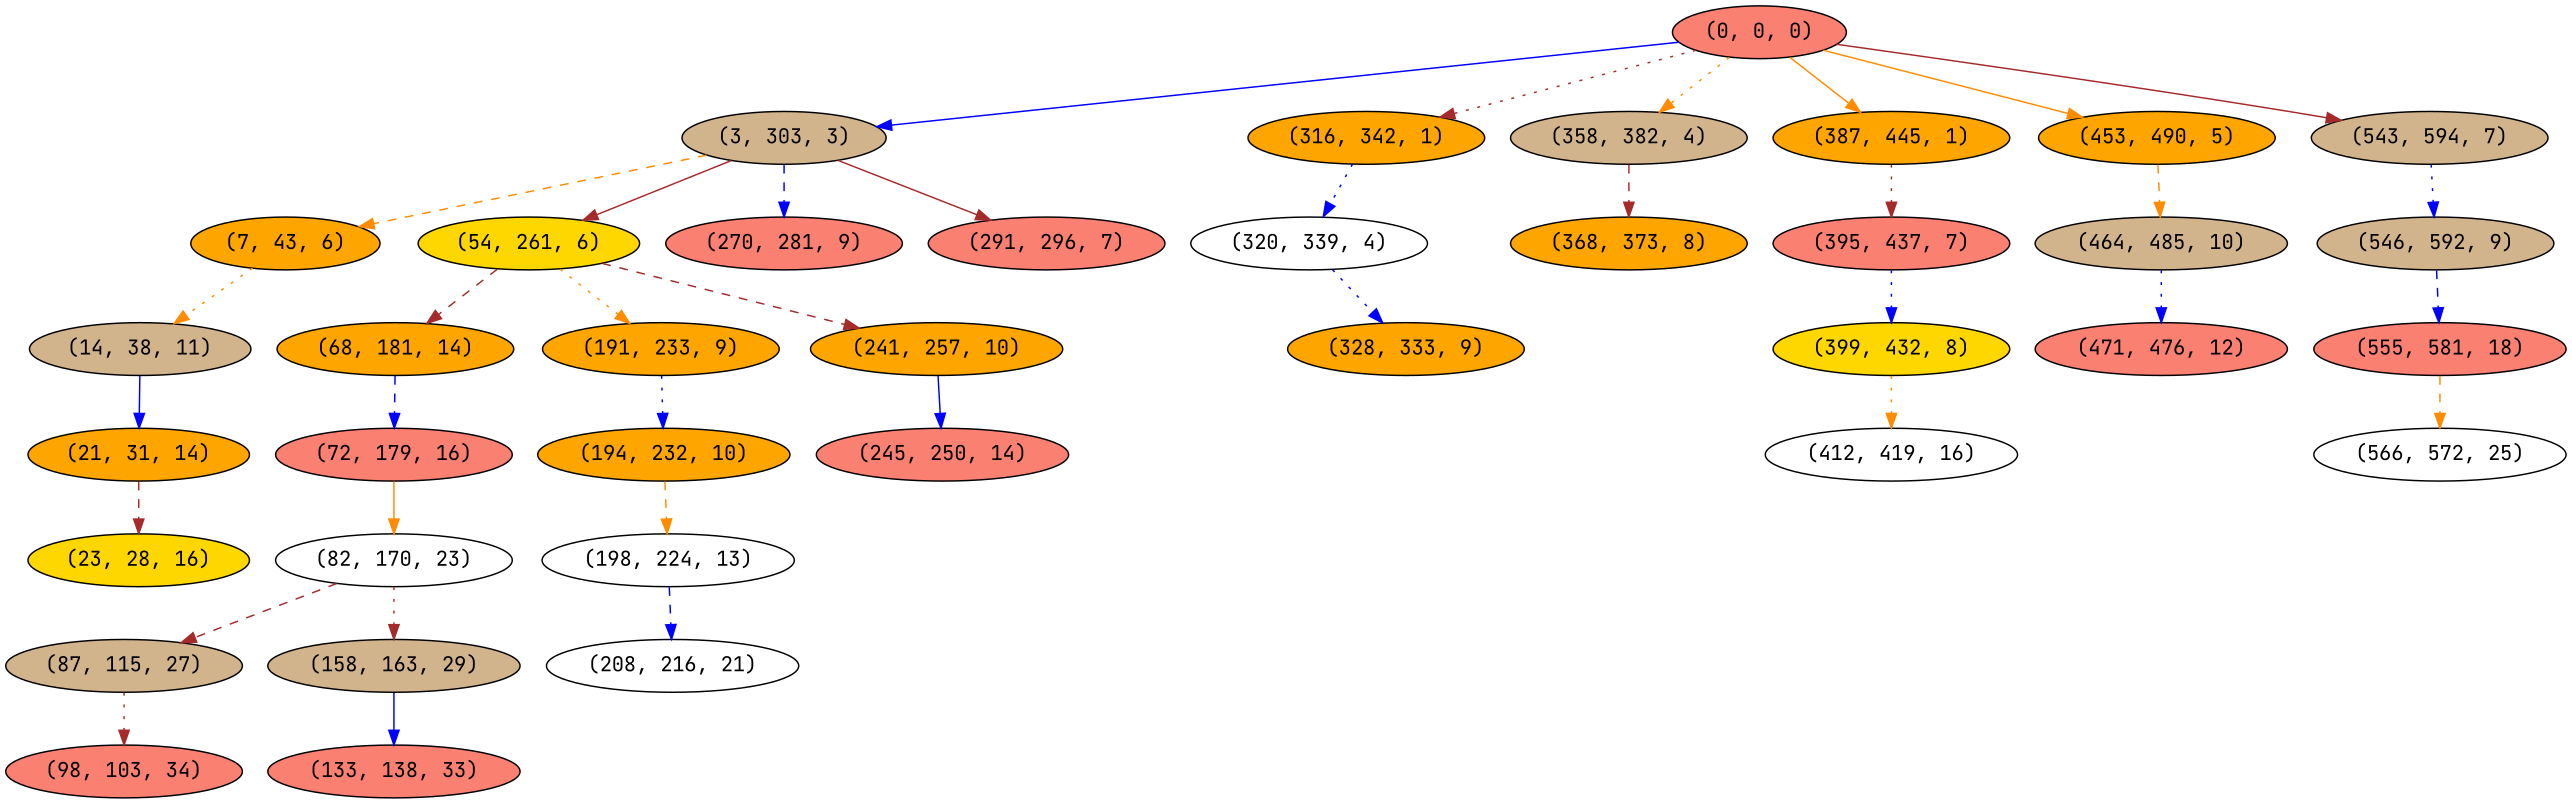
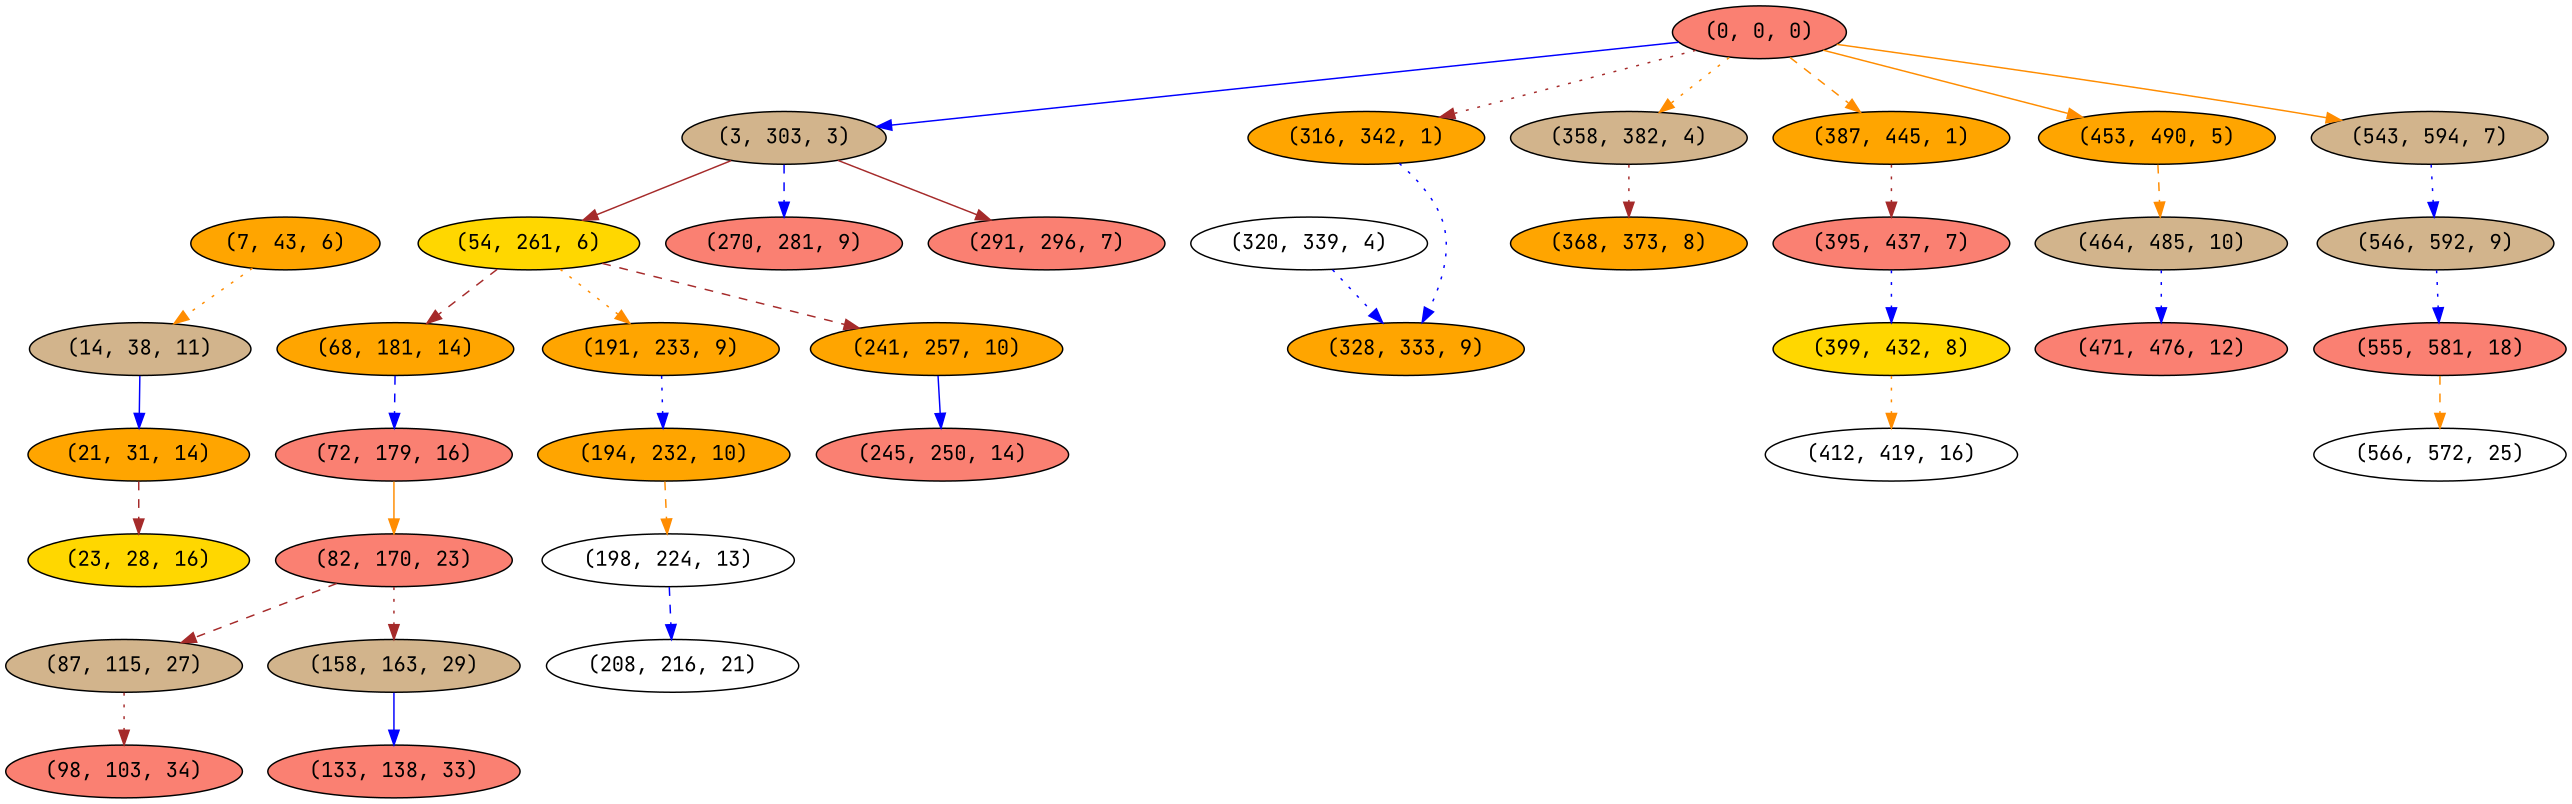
  digraph {
    fontname="JetBrains Mono"
    node [fillcolor=orange fontname="JetBrains Mono" style=filled]
    edge [color=blue fontname="JetBrains Mono" style=dotted]
    "(0, 0, 0)" [fillcolor=salmon]
    "(3, 303, 3)" [fillcolor=tan]
    "(316, 342, 1)"
    "(358, 382, 4)" [fillcolor=tan]
    "(387, 445, 1)"
    "(453, 490, 5)"
    "(543, 594, 7)" [fillcolor=tan]
    "(7, 43, 6)"
    "(54, 261, 6)" [fillcolor=gold]
    "(270, 281, 9)" [fillcolor=salmon]
    "(291, 296, 7)" [fillcolor=salmon]
    "(320, 339, 4)" [fillcolor=white]
    "(368, 373, 8)"
    "(395, 437, 7)" [fillcolor=salmon]
    "(464, 485, 10)" [fillcolor=tan]
    "(546, 592, 9)" [fillcolor=tan]
    "(14, 38, 11)" [fillcolor=tan]
    "(68, 181, 14)"
    "(191, 233, 9)"
    "(241, 257, 10)"
    "(21, 31, 14)"
    "(23, 28, 16)" [fillcolor=gold]
    "(72, 179, 16)" [fillcolor=salmon]
    "(194, 232, 10)"
    "(245, 250, 14)" [fillcolor=salmon]
-   "(82, 170, 23)" [fillcolor=white]
+   "(82, 170, 23)" [fillcolor=salmon]
    "(87, 115, 27)" [fillcolor=tan]
    "(158, 163, 29)" [fillcolor=tan]
    "(98, 103, 34)" [fillcolor=salmon]
    "(133, 138, 33)" [fillcolor=salmon]
    "(198, 224, 13)" [fillcolor=white]
    "(208, 216, 21)" [fillcolor=white]
    "(328, 333, 9)"
    "(399, 432, 8)" [fillcolor=gold]
    "(412, 419, 16)" [fillcolor=white]
    "(471, 476, 12)" [fillcolor=salmon]
    "(555, 581, 18)" [fillcolor=salmon]
    "(566, 572, 25)" [fillcolor=white]
    "(0, 0, 0)" -> "(3, 303, 3)" [style=solid]
    "(0, 0, 0)" -> "(316, 342, 1)" [color=brown]
    "(0, 0, 0)" -> "(358, 382, 4)" [color=darkorange]
-   "(0, 0, 0)" -> "(387, 445, 1)" [color=darkorange style=solid]
+   "(0, 0, 0)" -> "(387, 445, 1)" [color=darkorange style=dashed]
    "(0, 0, 0)" -> "(453, 490, 5)" [color=darkorange style=solid]
-   "(0, 0, 0)" -> "(543, 594, 7)" [color=brown style=solid]
-   "(3, 303, 3)" -> "(7, 43, 6)" [color=darkorange style=dashed]
+   "(0, 0, 0)" -> "(543, 594, 7)" [color=darkorange style=solid]
    "(3, 303, 3)" -> "(54, 261, 6)" [color=brown style=solid]
    "(3, 303, 3)" -> "(270, 281, 9)" [style=dashed]
    "(3, 303, 3)" -> "(291, 296, 7)" [color=brown style=solid]
-   "(316, 342, 1)" -> "(320, 339, 4)"
-   "(358, 382, 4)" -> "(368, 373, 8)" [color=brown style=dashed]
+   "(316, 342, 1)" -> "(328, 333, 9)"
+   "(358, 382, 4)" -> "(368, 373, 8)" [color=brown]
    "(387, 445, 1)" -> "(395, 437, 7)" [color=brown]
    "(453, 490, 5)" -> "(464, 485, 10)" [color=darkorange style=dashed]
    "(543, 594, 7)" -> "(546, 592, 9)"
    "(7, 43, 6)" -> "(14, 38, 11)" [color=darkorange]
    "(54, 261, 6)" -> "(68, 181, 14)" [color=brown style=dashed]
    "(54, 261, 6)" -> "(191, 233, 9)" [color=darkorange]
    "(54, 261, 6)" -> "(241, 257, 10)" [color=brown style=dashed]
    "(320, 339, 4)" -> "(328, 333, 9)"
    "(395, 437, 7)" -> "(399, 432, 8)"
    "(464, 485, 10)" -> "(471, 476, 12)"
-   "(546, 592, 9)" -> "(555, 581, 18)" [style=dashed]
+   "(546, 592, 9)" -> "(555, 581, 18)"
    "(14, 38, 11)" -> "(21, 31, 14)" [style=solid]
    "(68, 181, 14)" -> "(72, 179, 16)" [style=dashed]
    "(191, 233, 9)" -> "(194, 232, 10)"
    "(241, 257, 10)" -> "(245, 250, 14)" [style=solid]
    "(21, 31, 14)" -> "(23, 28, 16)" [color=brown style=dashed]
    "(72, 179, 16)" -> "(82, 170, 23)" [color=darkorange style=solid]
    "(194, 232, 10)" -> "(198, 224, 13)" [color=darkorange style=dashed]
    "(82, 170, 23)" -> "(87, 115, 27)" [color=brown style=dashed]
    "(82, 170, 23)" -> "(158, 163, 29)" [color=brown]
    "(87, 115, 27)" -> "(98, 103, 34)" [color=brown]
    "(158, 163, 29)" -> "(133, 138, 33)" [style=solid]
    "(198, 224, 13)" -> "(208, 216, 21)" [style=dashed]
    "(399, 432, 8)" -> "(412, 419, 16)" [color=darkorange]
    "(555, 581, 18)" -> "(566, 572, 25)" [color=darkorange style=dashed]
  }
